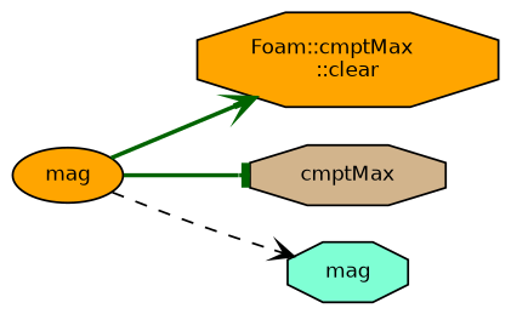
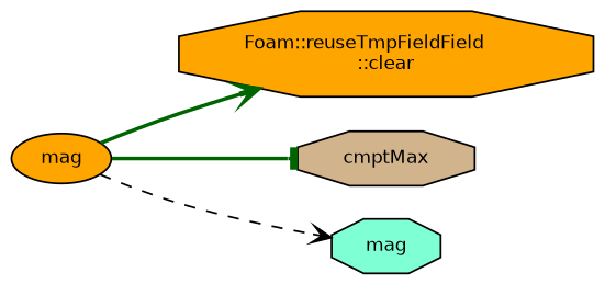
  digraph {
    rankdir=LR
    fontname="DejaVu Sans"
    node [color=black fillcolor=orange fontname="DejaVu Sans" fontsize=10 shape=octagon style=filled]
    edge [color=darkgreen fontname="DejaVu Sans" fontsize=10 labelfontname=FreeSans labelfontsize=10 style=bold arrowhead=vee]
    n1 [fontcolor=black height=0.2 label=mag shape=ellipse width=0.4]
-   n2 [height=0.2 label="Foam::cmptMax\l::clear" width=0.4]
+   n2 [height=0.2 label="Foam::reuseTmpFieldField\l::clear" width=0.4]
    n3 [height=0.2 label=cmptMax width=0.4 fillcolor=tan]
    n4 [height=0.2 label=mag width=0.4 fillcolor=aquamarine]
    n1 -> n2
    n1 -> n3 [arrowhead=tee]
    n1 -> n4 [color=black style=dashed]
  }
